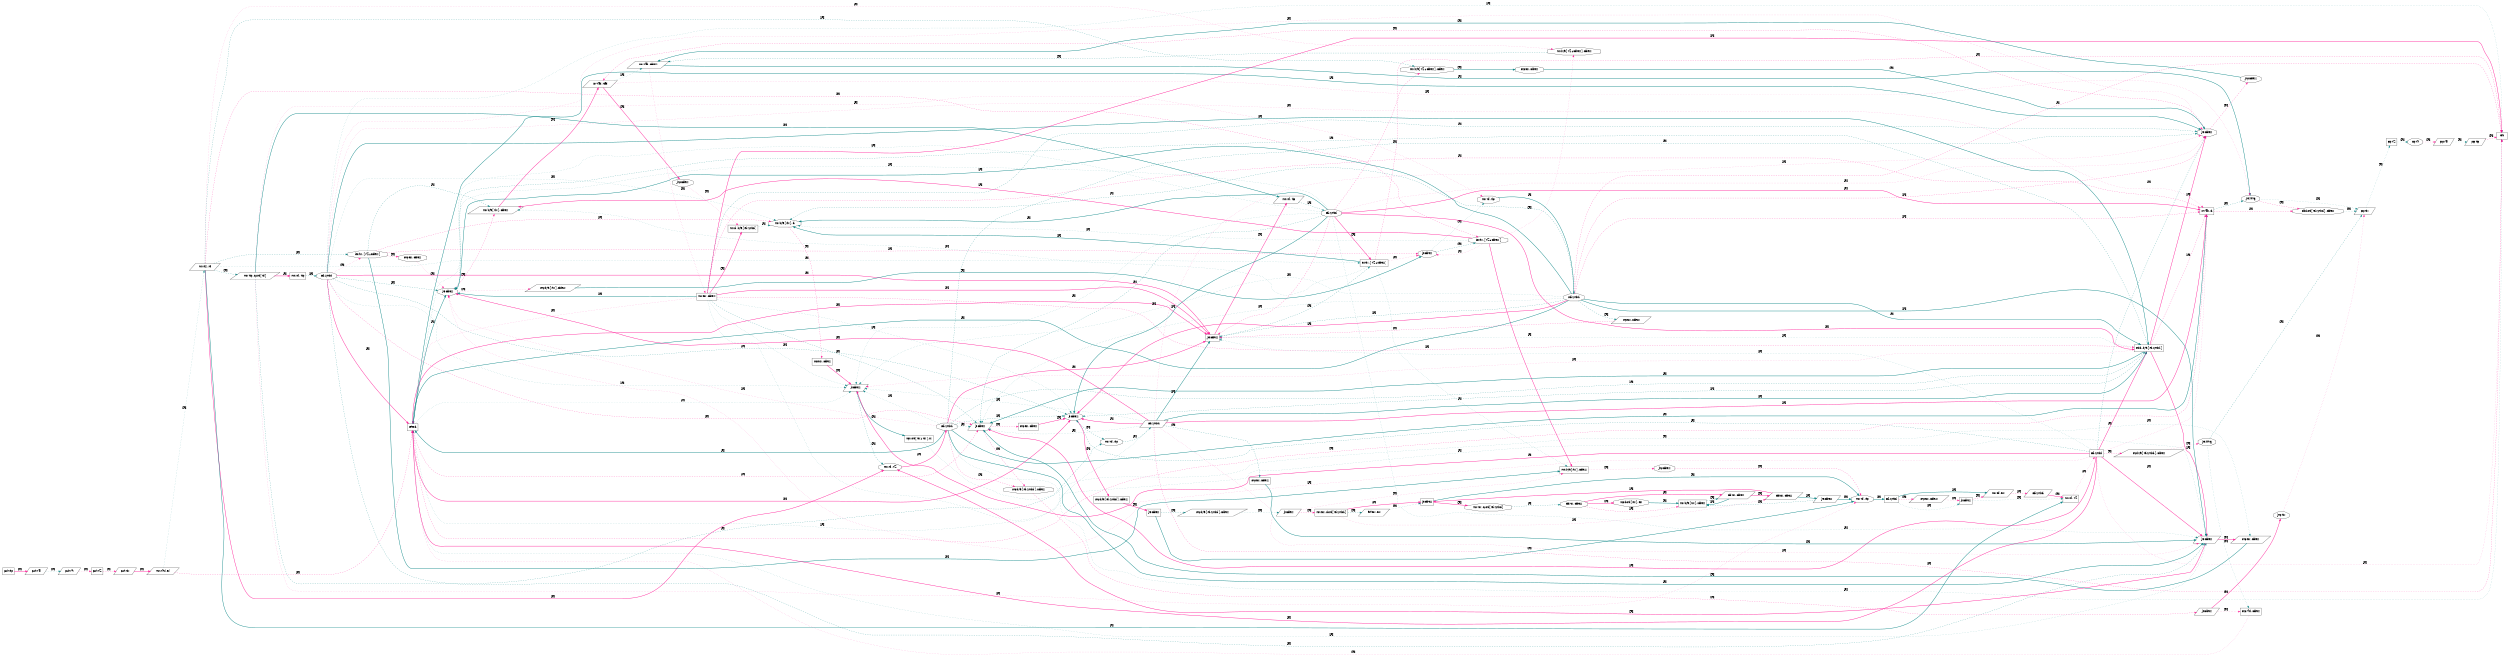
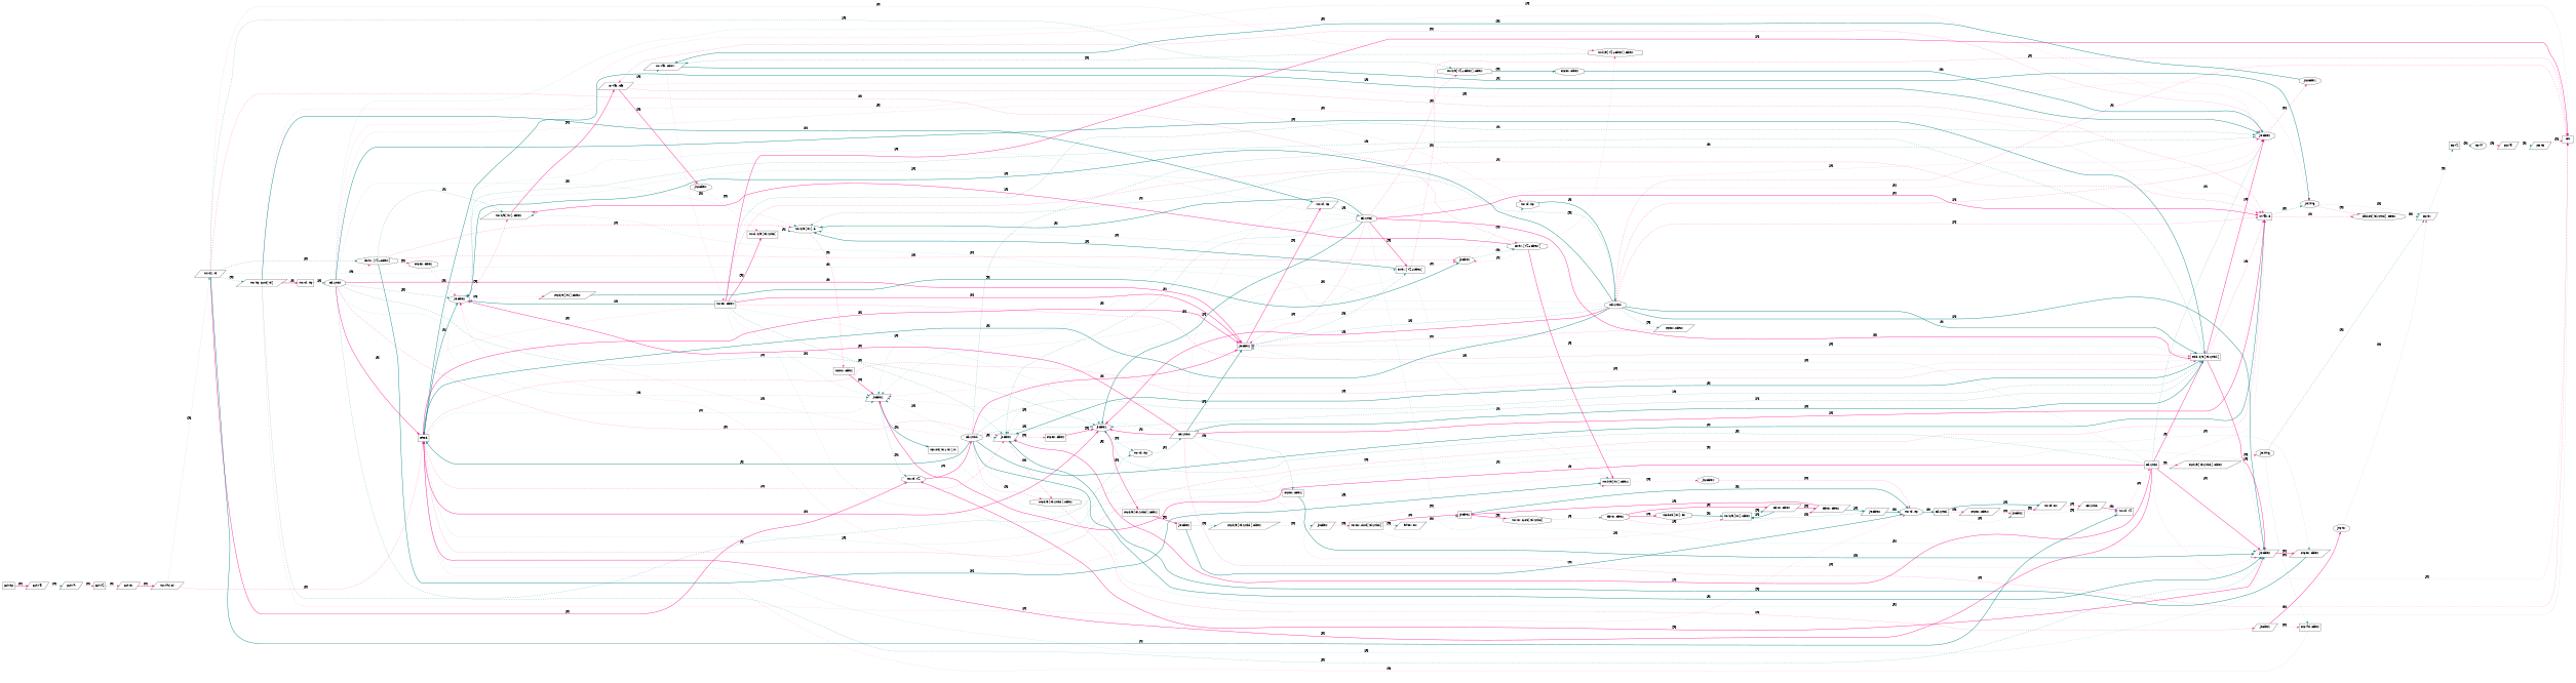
  digraph {
    fontname="Patrick Hand"
    rankdir=LR
    node [fontname="Patrick Hand" shape=parallelogram]
    edge [color=deeppink fontname="Patrick Hand" style=bold]
    n1 [label="push rbp" shape=box]
    n2 [label="push r15"]
    n3 [label="push r14"]
    n4 [label="push r12" shape=box]
    n5 [label="push rbx"]
    n6 [label="mov r14d , esi"]
    n7 [label="mov r62 , rdi"]
    n8 [label="setne al" shape=box]
    n9 [label="mov rbp , qword [ rdi ]"]
    n10 [label="lea rbx , [ r12 + address ]" shape=octagon]
    n11 [label="lea rbx , [ r12 + address ]" shape=octagon]
    n12 [label="mov rdi , r12" shape=octagon]
    n13 [label="mov byte [ r12 + address ] , address" shape=octagon]
    n14 [label="lea rbx , [ r12 + address ]" shape=box]
    n15 [label="mov byte [ r12 + address ] , address" shape=octagon]
    n16 [label="mov rdi , r12" shape=box]
    n17 [label="jne address" shape=octagon]
    n18 [label="je address"]
    n19 [label="jne address" shape=box]
    n20 [label="jne address" shape=octagon]
    n21 [label="and al , byte [ rel symbol ]" shape=box]
    n22 [label="or r15b , al" shape=box]
    n23 [label="je address" shape=octagon]
    n24 [label="jne address"]
    n25 [label="je address"]
    n26 [label="mov rdi , rbp" shape=box]
    n27 [label="mov rdi , rbp" shape=octagon]
    n28 [label="mov rdi , rbp"]
    n29 [label="mov rdi , rbp" shape=octagon]
    n30 [label="mov rdi , rbp" shape=octagon]
    n31 [label="mov byte [ rbx ] , cl" shape=octagon]
    n32 [label="cmp eax , address" shape=octagon]
    n33 [label="mov byte [ rbx ] , address"]
    n34 [label="je address" shape=octagon]
    n35 [label="mov byte [ rbx ] , address" shape=box]
    n36 [label="call symbol" shape=octagon]
    n37 [label="mov r15b , address"]
    n38 [label="cmp eax , address" shape=octagon]
    n39 [label="call symbol" shape=box]
    n40 [label="call symbol" shape=octagon]
    n41 [label="call symbol" shape=octagon]
    n42 [label="call symbol" shape=octagon]
    n43 [label="call symbol"]
    n44 [label="call symbol" shape=box]
    n45 [label=retn shape=box]
    n46 [label="cmp byte [ rbx ] , address"]
    n47 [label="cmp eax , address" shape=box]
    n48 [label="nop word [ rax + rax ] , ax" shape=box]
    n49 [label="xor r15d , r65d"]
    n50 [label="jmp address" shape=octagon]
    n51 [label="jne string" shape=octagon]
    n52 [label="add dword [ rel symbol ] , address" shape=octagon]
    n53 [label="cmp byte [ rel symbol ] , address" shape=box]
    n54 [label="cmp eax , address"]
    n55 [label="cmp byte [ rel symbol ] , address" shape=octagon]
    n56 [label="cmp eax , address" shape=box]
    n57 [label="jmp address" shape=octagon]
    n58 [label="jmp address" shape=octagon]
    n59 [label="mov eax , address" shape=box]
    n60 [label="pop rbx"]
    n61 [label="mov cl , byte [ rel symbol ]" shape=box]
    n62 [label="cmp eax , address"]
    n63 [label="je address"]
    n64 [label="cmp r14d , address" shape=box]
    n65 [label="jmp rbx" shape=octagon]
    n66 [label="pop r12" shape=box]
    n67 [label="pop r14" shape=octagon]
    n68 [label="jne address" shape=box]
    n69 [label="cmp byte [ rel symbol ] , address"]
    n70 [label="cmp eax , address" shape=box]
    n71 [label="pop r15"]
    n72 [label="pop rbp"]
    n73 [label="je address"]
    n74 [label="cmp eax , address"]
    n75 [label="je address" shape=box]
    n76 [label="mov edi , eax"]
    n77 [label="mov eax , dword [ rel symbol ]" shape=box]
    n78 [label="call symbol"]
    n79 [label="cmp byte [ rel symbol ] , address"]
    n80 [label="test eax , eax"]
    n81 [label="je address" shape=box]
    n82 [label="add eax , address"]
    n83 [label="mov rcx , qword [ rel symbol ]" shape=octagon]
    n84 [label="jne address"]
    n85 [label="jne string" shape=octagon]
    n86 [label="add rcx , address" shape=octagon]
    n87 [label="nop dword [ rax ] , eax" shape=octagon]
    n88 [label="mov byte [ rcx ] , address" shape=box]
    n89 [label="add rcx , address"]
    n1 -> n2 [label=CFG]
    n2 -> n3 [color=teal label=CFG style=dotted]
    n3 -> n4 [label=CFG style=dotted]
    n4 -> n5 [label=CFG style=dashed]
    n5 -> n6 [label=CFG]
    n6 -> n7 [color=teal label=CFG style=dotted]
    n6 -> n8 [label=DFG style=dashed]
    n7 -> n9 [color=teal label=CFG style=dashed]
    n7 -> n10 [color=teal label=DFG style=dashed]
    n7 -> n11 [label=DFG style=dashed]
    n7 -> n12 [label=DFG]
    n7 -> n13 [label=DFG style=dotted]
    n7 -> n14 [color=teal label=DFG style=dotted]
    n7 -> n15 [color=teal label=DFG style=dashed]
    n7 -> n16 [color=teal label=DFG]
    n8 -> n17 [color=teal label=DFG]
    n8 -> n18 [color=teal label=DFG style=dotted]
    n8 -> n19 [label=DFG]
    n8 -> n20 [color=teal label=DFG]
+   n8 -> n21 [label=DFG style=dashed]
    n8 -> n22 [label=CFG style=dashed]
    n8 -> n23 [label=DFG]
    n8 -> n24 [color=teal label=DFG style=dotted]
    n8 -> n25 [label=DFG style=dashed]
    n9 -> n26 [label=DFG]
    n9 -> n27 [label=DFG style=dotted]
    n9 -> n28 [color=teal label=DFG]
    n9 -> n29 [color=teal label=DFG style=dashed]
    n9 -> n30 [label=DFG style=dotted]
    n10 -> n31 [label=DFG style=dashed]
    n10 -> n32 [label=CFG style=dashed]
    n10 -> n33 [color=teal label=DFG style=dashed]
    n10 -> n34 [label=DFG style=dashed]
    n10 -> n35 [color=teal label=DFG]
    n11 -> n13 [label=CFG style=dotted]
    n11 -> n31 [color=teal label=DFG style=dotted]
    n11 -> n33 [label=DFG]
    n11 -> n34 [label=DFG style=dotted]
    n11 -> n35 [label=DFG]
    n12 -> n36 [label=DFG]
    n13 -> n37 [color=teal label=CFG style=dashed]
    n14 -> n15 [label=CFG style=dashed]
    n14 -> n31 [color=teal label=DFG]
    n14 -> n33 [color=teal label=DFG style=dotted]
    n14 -> n34 [label=DFG style=dotted]
    n14 -> n35 [color=teal label=DFG style=dotted]
    n15 -> n38 [color=teal label=CFG]
    n16 -> n39 [label=DFG style=dotted]
    n17 -> n33 [label=CFG style=dashed]
    n17 -> n46 [label=CFG style=dotted]
    n18 -> n12 [color=teal label=CFG style=dashed]
    n18 -> n48 [color=teal label=CFG]
    n19 -> n14 [color=teal label=CFG style=dashed]
    n19 -> n28 [label=CFG]
    n20 -> n49 [label=CFG style=dashed]
    n20 -> n50 [label=CFG style=dashed]
    n21 -> n17 [color=teal label=DFG style=dashed]
    n21 -> n18 [label=DFG style=dotted]
    n21 -> n19 [color=teal label=DFG style=dotted]
    n21 -> n20 [label=DFG]
    n21 -> n22 [label=DFG style=dashed]
    n21 -> n23 [color=teal label=DFG style=dashed]
    n21 -> n24 [label=DFG]
    n21 -> n25 [color=teal label=DFG]
    n22 -> n51 [color=teal label=DFG style=dashed]
    n22 -> n52 [label=DFG style=dashed]
    n23 -> n29 [color=teal label=CFG style=dashed]
    n23 -> n53 [label=CFG]
    n24 -> n12 [label=CFG]
    n24 -> n54 [label=CFG]
    n25 -> n55 [label=CFG style=dashed]
    n25 -> n56 [label=CFG style=dashed]
    n26 -> n40 [color=teal label=DFG style=dashed]
    n27 -> n41 [color=teal label=DFG]
    n28 -> n42 [color=teal label=DFG style=dashed]
    n29 -> n43 [color=teal label=DFG style=dashed]
    n30 -> n44 [color=teal label=DFG]
    n31 -> n47 [label=CFG style=dashed]
    n32 -> n17 [label=CFG style=dotted]
    n33 -> n49 [label=CFG]
    n34 -> n11 [color=teal label=CFG style=dashed]
    n34 -> n27 [color=teal label=CFG style=dotted]
    n35 -> n57 [label=CFG style=dotted]
    n36 -> n8 [color=teal label=DFG]
    n36 -> n17 [label=DFG style=dotted]
    n36 -> n18 [color=teal label=DFG style=dotted]
    n36 -> n19 [label=DFG]
    n36 -> n20 [color=teal label=DFG style=dashed]
    n36 -> n21 [color=teal label=DFG style=dashed]
    n36 -> n22 [color=teal label=DFG]
    n36 -> n23 [color=teal label=DFG style=dashed]
    n36 -> n24 [color=teal label=DFG]
    n36 -> n25 [color=teal label=DFG style=dotted]
    n36 -> n45 [color=teal label=DFG style=dotted]
    n36 -> n55 [label=CFG style=dashed]
    n37 -> n51 [color=teal label=DFG]
    n37 -> n59 [label=CFG style=dotted]
    n38 -> n20 [color=teal label=CFG]
    n39 -> n8 [label=DFG]
    n39 -> n17 [label=DFG style=dotted]
    n39 -> n18 [label=DFG]
    n39 -> n19 [color=teal label=DFG style=dotted]
    n39 -> n20 [color=teal label=DFG style=dashed]
    n39 -> n21 [label=DFG]
    n39 -> n22 [label=DFG style=dotted]
    n39 -> n23 [color=teal label=DFG style=dashed]
    n39 -> n24 [label=DFG]
    n39 -> n25 [label=DFG]
    n39 -> n45 [label=DFG style=dotted]
    n39 -> n79 [label=CFG style=dashed]
    n40 -> n8 [label=DFG]
    n40 -> n10 [label=CFG style=dotted]
    n40 -> n17 [color=teal label=DFG style=dashed]
    n40 -> n18 [color=teal label=DFG style=dotted]
    n40 -> n19 [label=DFG]
    n40 -> n20 [label=DFG style=dotted]
    n40 -> n21 [color=teal label=DFG]
    n40 -> n22 [label=DFG style=dotted]
    n40 -> n23 [color=teal label=DFG style=dashed]
    n40 -> n24 [color=teal label=DFG style=dashed]
    n40 -> n25 [label=DFG style=dashed]
    n40 -> n31 [color=teal label=DFG style=dotted]
    n40 -> n45 [color=teal label=DFG style=dotted]
    n41 -> n8 [color=teal label=DFG]
    n41 -> n17 [color=teal label=DFG]
    n41 -> n18 [color=teal label=DFG style=dotted]
    n41 -> n19 [color=teal label=DFG style=dashed]
    n41 -> n20 [label=DFG style=dashed]
    n41 -> n21 [color=teal label=DFG]
    n41 -> n22 [label=DFG style=dashed]
    n41 -> n23 [label=DFG]
    n41 -> n24 [color=teal label=DFG]
    n41 -> n25 [color=teal label=DFG style=dotted]
    n41 -> n31 [color=teal label=DFG style=dashed]
    n41 -> n45 [label=DFG style=dashed]
    n41 -> n62 [color=teal label=CFG style=dashed]
    n42 -> n8 [color=teal label=DFG style=dotted]
    n42 -> n14 [label=CFG]
    n42 -> n17 [color=teal label=DFG style=dotted]
    n42 -> n18 [color=teal label=DFG style=dotted]
    n42 -> n19 [label=DFG style=dashed]
    n42 -> n20 [label=DFG style=dotted]
    n42 -> n21 [label=DFG]
    n42 -> n22 [label=DFG]
    n42 -> n23 [color=teal label=DFG]
    n42 -> n24 [color=teal label=DFG style=dotted]
    n42 -> n25 [color=teal label=DFG style=dashed]
    n42 -> n31 [color=teal label=DFG]
    n42 -> n45 [label=DFG style=dashed]
    n43 -> n8 [color=teal label=DFG style=dotted]
    n43 -> n17 [label=DFG]
    n43 -> n18 [color=teal label=DFG style=dotted]
    n43 -> n19 [color=teal label=DFG]
    n43 -> n20 [label=DFG style=dotted]
    n43 -> n21 [color=teal label=DFG]
    n43 -> n22 [label=DFG]
    n43 -> n23 [label=DFG]
    n43 -> n24 [label=DFG style=dotted]
    n43 -> n25 [color=teal label=DFG style=dotted]
    n43 -> n45 [label=DFG style=dashed]
    n43 -> n70 [color=teal label=CFG style=dashed]
    n44 -> n74 [label=CFG style=dashed]
    n44 -> n75 [color=teal label=DFG style=dotted]
    n44 -> n76 [color=teal label=DFG]
    n46 -> n34 [color=teal label=CFG]
    n47 -> n18 [label=CFG]
    n48 -> n54 [color=teal label=CFG style=dotted]
+   n49 -> n22 [label=DFG style=dashed]
    n49 -> n37 [color=teal label=DFG style=dotted]
    n49 -> n51 [label=DFG style=dotted]
    n49 -> n58 [label=CFG]
    n50 -> n37 [color=teal label=CFG]
    n51 -> n52 [label=CFG style=dashed]
    n51 -> n60 [color=teal label=CFG style=dotted]
    n52 -> n60 [color=teal label=CFG style=dotted]
    n53 -> n68 [label=CFG]
    n54 -> n25 [color=teal label=CFG]
    n55 -> n63 [label=CFG style=dashed]
    n56 -> n23 [label=CFG]
    n57 -> n30 [label=CFG style=dashed]
    n58 -> n61 [label=CFG style=dotted]
    n59 -> n8 [label=DFG style=dotted]
    n59 -> n17 [color=teal label=DFG]
    n59 -> n18 [color=teal label=DFG style=dotted]
    n59 -> n19 [label=DFG]
    n59 -> n20 [color=teal label=DFG style=dashed]
    n59 -> n21 [label=DFG style=dashed]
    n59 -> n22 [label=DFG style=dashed]
    n59 -> n23 [color=teal label=DFG style=dotted]
    n59 -> n24 [color=teal label=DFG style=dotted]
    n59 -> n25 [color=teal label=DFG style=dashed]
    n59 -> n45 [label=DFG]
    n59 -> n61 [label=CFG]
    n60 -> n66 [color=teal label=CFG style=dotted]
    n61 -> n31 [color=teal label=DFG style=dotted]
    n62 -> n19 [label=CFG style=dashed]
    n63 -> n64 [label=CFG style=dotted]
    n63 -> n65 [label=CFG]
    n64 -> n8 [label=CFG style=dotted]
    n65 -> n60 [label=CFG style=dotted]
    n66 -> n67 [color=teal label=CFG style=dotted]
    n67 -> n71 [label=CFG style=dashed]
    n68 -> n30 [color=teal label=CFG]
    n68 -> n69 [color=teal label=CFG style=dashed]
    n69 -> n73 [color=teal label=CFG style=dotted]
    n70 -> n24 [color=teal label=CFG]
    n71 -> n72 [color=teal label=CFG style=dotted]
    n72 -> n45 [label=CFG style=dashed]
    n73 -> n35 [label=CFG style=dotted]
    n73 -> n77 [label=CFG style=dashed]
    n74 -> n75 [label=CFG style=dotted]
    n75 -> n16 [color=teal label=CFG style=dotted]
    n75 -> n76 [label=CFG style=dashed]
    n76 -> n78 [label=DFG style=dashed]
    n77 -> n80 [color=teal label=CFG style=dashed]
    n77 -> n81 [label=DFG]
    n77 -> n82 [label=DFG style=dotted]
    n78 -> n16 [label=CFG]
    n79 -> n85 [label=CFG style=dotted]
    n80 -> n81 [color=teal label=CFG style=dotted]
    n81 -> n30 [color=teal label=CFG]
    n81 -> n83 [label=CFG]
    n82 -> n81 [label=DFG]
    n82 -> n84 [color=teal label=DFG]
    n83 -> n86 [color=teal label=DFG style=dashed]
    n84 -> n30 [color=teal label=CFG]
    n84 -> n88 [color=teal label=CFG style=dashed]
    n85 -> n60 [color=teal label=CFG style=dashed]
    n85 -> n64 [color=teal label=CFG style=dotted]
    n86 -> n87 [label=CFG]
    n86 -> n88 [label=DFG style=dashed]
    n86 -> n89 [label=DFG]
    n87 -> n88 [color=teal label=CFG]
    n88 -> n89 [color=teal label=CFG style=dashed]
    n89 -> n82 [label=CFG]
    n89 -> n88 [color=teal label=DFG]
  }
